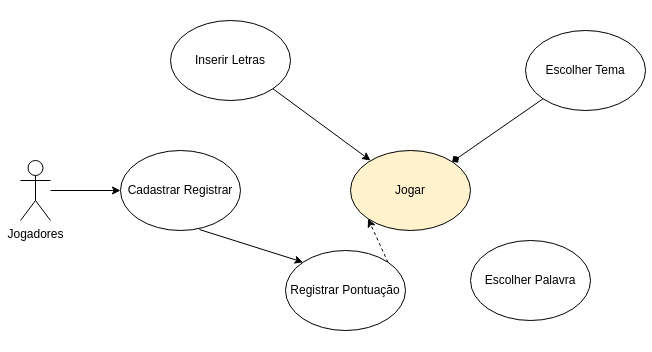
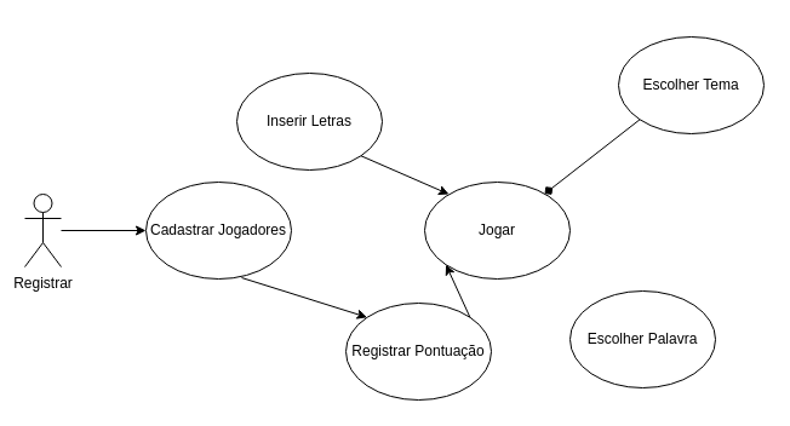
  <mxCell id="0" />
  <mxCell id="1" parent="0" />
- <mxCell id="2" value="Jogar" style="ellipse;whiteSpace=wrap;html=1;fillColor=#fff2cc;" vertex="1" parent="1"><mxGeometry x="350" y="150" width="120" height="80" as="geometry" /></mxCell>
- <mxCell id="3" value="Jogadores" style="shape=umlActor;verticalLabelPosition=bottom;verticalAlign=top;html=1;outlineConnect=0;" vertex="1" parent="1"><mxGeometry x="20" y="160" width="30" height="60" as="geometry" /></mxCell>
- <mxCell id="4" value="Inserir Letras" style="ellipse;whiteSpace=wrap;html=1;" vertex="1" parent="1"><mxGeometry x="170" y="20" width="120" height="80" as="geometry" /></mxCell>
- <mxCell id="5" value="Escolher Tema" style="ellipse;whiteSpace=wrap;html=1;" vertex="1" parent="1"><mxGeometry x="525" y="30" width="120" height="80" as="geometry" /></mxCell>
+ <mxCell id="2" value="Jogar" style="ellipse;whiteSpace=wrap;html=1;" vertex="1" parent="1"><mxGeometry x="350" y="150" width="120" height="80" as="geometry" /></mxCell>
+ <mxCell id="3" value="Registrar" style="shape=umlActor;verticalLabelPosition=bottom;verticalAlign=top;html=1;outlineConnect=0;" vertex="1" parent="1"><mxGeometry x="20" y="160" width="30" height="60" as="geometry" /></mxCell>
+ <mxCell id="4" value="Inserir Letras" style="ellipse;whiteSpace=wrap;html=1;" vertex="1" parent="1"><mxGeometry x="195" y="60" width="120" height="80" as="geometry" /></mxCell>
+ <mxCell id="5" value="Escolher Tema" style="ellipse;whiteSpace=wrap;html=1;" vertex="1" parent="1"><mxGeometry x="510" y="30" width="120" height="80" as="geometry" /></mxCell>
  <mxCell id="6" value="Escolher Palavra" style="ellipse;whiteSpace=wrap;html=1;" vertex="1" parent="1"><mxGeometry x="470" y="240" width="120" height="80" as="geometry" /></mxCell>
- <mxCell id="7" value="Cadastrar Registrar" style="ellipse;whiteSpace=wrap;html=1;" vertex="1" parent="1"><mxGeometry x="120" y="150" width="120" height="80" as="geometry" /></mxCell>
+ <mxCell id="7" value="Cadastrar Jogadores" style="ellipse;whiteSpace=wrap;html=1;" vertex="1" parent="1"><mxGeometry x="120" y="150" width="120" height="80" as="geometry" /></mxCell>
  <mxCell id="8" value="Registrar Pontuação" style="ellipse;whiteSpace=wrap;html=1;" vertex="1" parent="1"><mxGeometry x="285" y="250" width="120" height="80" as="geometry" /></mxCell>
  <mxCell id="9" value="" style="endArrow=classic;html=1;rounded=0;" edge="1" parent="1" source="3"><mxGeometry width="50" height="50" relative="1" as="geometry"><mxPoint x="340" y="230" as="sourcePoint" /><mxPoint x="120" y="190" as="targetPoint" /></mxGeometry></mxCell>
- <mxCell id="10" value="" style="endArrow=classic;html=1;rounded=0;exitX=1;exitY=0;exitDx=0;exitDy=0;entryX=0;entryY=1;entryDx=0;entryDy=0;dashed=1;" edge="1" parent="1" source="8" target="2"><mxGeometry width="50" height="50" relative="1" as="geometry"><mxPoint x="340" y="230" as="sourcePoint" /><mxPoint x="390" y="180" as="targetPoint" /></mxGeometry></mxCell>
+ <mxCell id="10" value="" style="endArrow=classic;html=1;rounded=0;exitX=1;exitY=0;exitDx=0;exitDy=0;entryX=0;entryY=1;entryDx=0;entryDy=0;" edge="1" parent="1" source="8" target="2"><mxGeometry width="50" height="50" relative="1" as="geometry"><mxPoint x="340" y="230" as="sourcePoint" /><mxPoint x="390" y="180" as="targetPoint" /></mxGeometry></mxCell>
  <mxCell id="11" value="" style="endArrow=classic;html=1;rounded=0;exitX=0.658;exitY=0.988;exitDx=0;exitDy=0;exitPerimeter=0;entryX=0;entryY=0;entryDx=0;entryDy=0;" edge="1" parent="1" source="7" target="8"><mxGeometry width="50" height="50" relative="1" as="geometry"><mxPoint x="220" y="240" as="sourcePoint" /><mxPoint x="390" y="180" as="targetPoint" /></mxGeometry></mxCell>
  <mxCell id="12" value="" style="endArrow=classic;html=1;rounded=0;exitX=1;exitY=1;exitDx=0;exitDy=0;" edge="1" parent="1" source="4"><mxGeometry width="50" height="50" relative="1" as="geometry"><mxPoint x="340" y="230" as="sourcePoint" /><mxPoint x="370" y="160" as="targetPoint" /></mxGeometry></mxCell>
  <mxCell id="13" value="" style="endArrow=diamond;html=1;rounded=0;exitX=0;exitY=1;exitDx=0;exitDy=0;" edge="1" parent="1" source="5" target="2"><mxGeometry width="50" height="50" relative="1" as="geometry"><mxPoint x="340" y="230" as="sourcePoint" /><mxPoint x="390" y="180" as="targetPoint" /></mxGeometry></mxCell>
